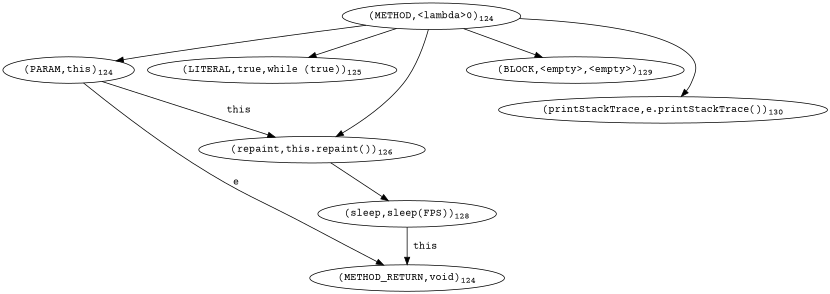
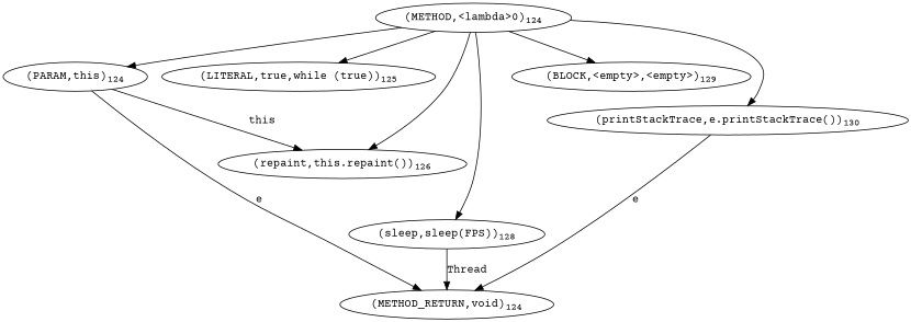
  digraph {
    fontname="Courier Prime"
    node [fontname="Courier Prime"]
    edge [fontname="Courier Prime"]
    n1 [label=<(METHOD,&lt;lambda&gt;0)<SUB>124</SUB>>]
    n2 [label=<(PARAM,this)<SUB>124</SUB>>]
    n3 [label=<(LITERAL,true,while (true))<SUB>125</SUB>>]
    n4 [label=<(repaint,this.repaint())<SUB>126</SUB>>]
    n5 [label=<(sleep,sleep(FPS))<SUB>128</SUB>>]
    n6 [label=<(BLOCK,&lt;empty&gt;,&lt;empty&gt;)<SUB>129</SUB>>]
    n7 [label=<(printStackTrace,e.printStackTrace())<SUB>130</SUB>>]
    n8 [label=<(METHOD_RETURN,void)<SUB>124</SUB>>]
    n1 -> n2
    n1 -> n3
    n1 -> n4
-   n4 -> n5
+   n1 -> n5
    n1 -> n6
    n1 -> n7
    n2 -> n4 [label=this]
    n2 -> n8 [label=e]
-   n5 -> n8 [label=this]
+   n5 -> n8 [label=Thread]
+   n7 -> n8 [label=e]
  }
